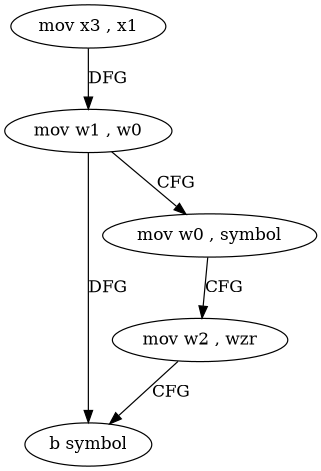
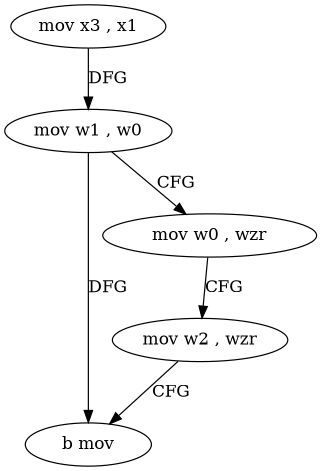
  digraph {
    n1 [label="mov x3 , x1"]
    n2 [label="mov w1 , w0"]
-   n3 [label="b symbol"]
-   n4 [label="mov w0 , symbol"]
+   n3 [label="b mov"]
+   n4 [label="mov w0 , wzr"]
    n5 [label="mov w2 , wzr"]
    n1 -> n2 [label=DFG]
    n2 -> n3 [label=DFG]
    n2 -> n4 [label=CFG]
    n4 -> n5 [label=CFG]
    n5 -> n3 [label=CFG]
  }
